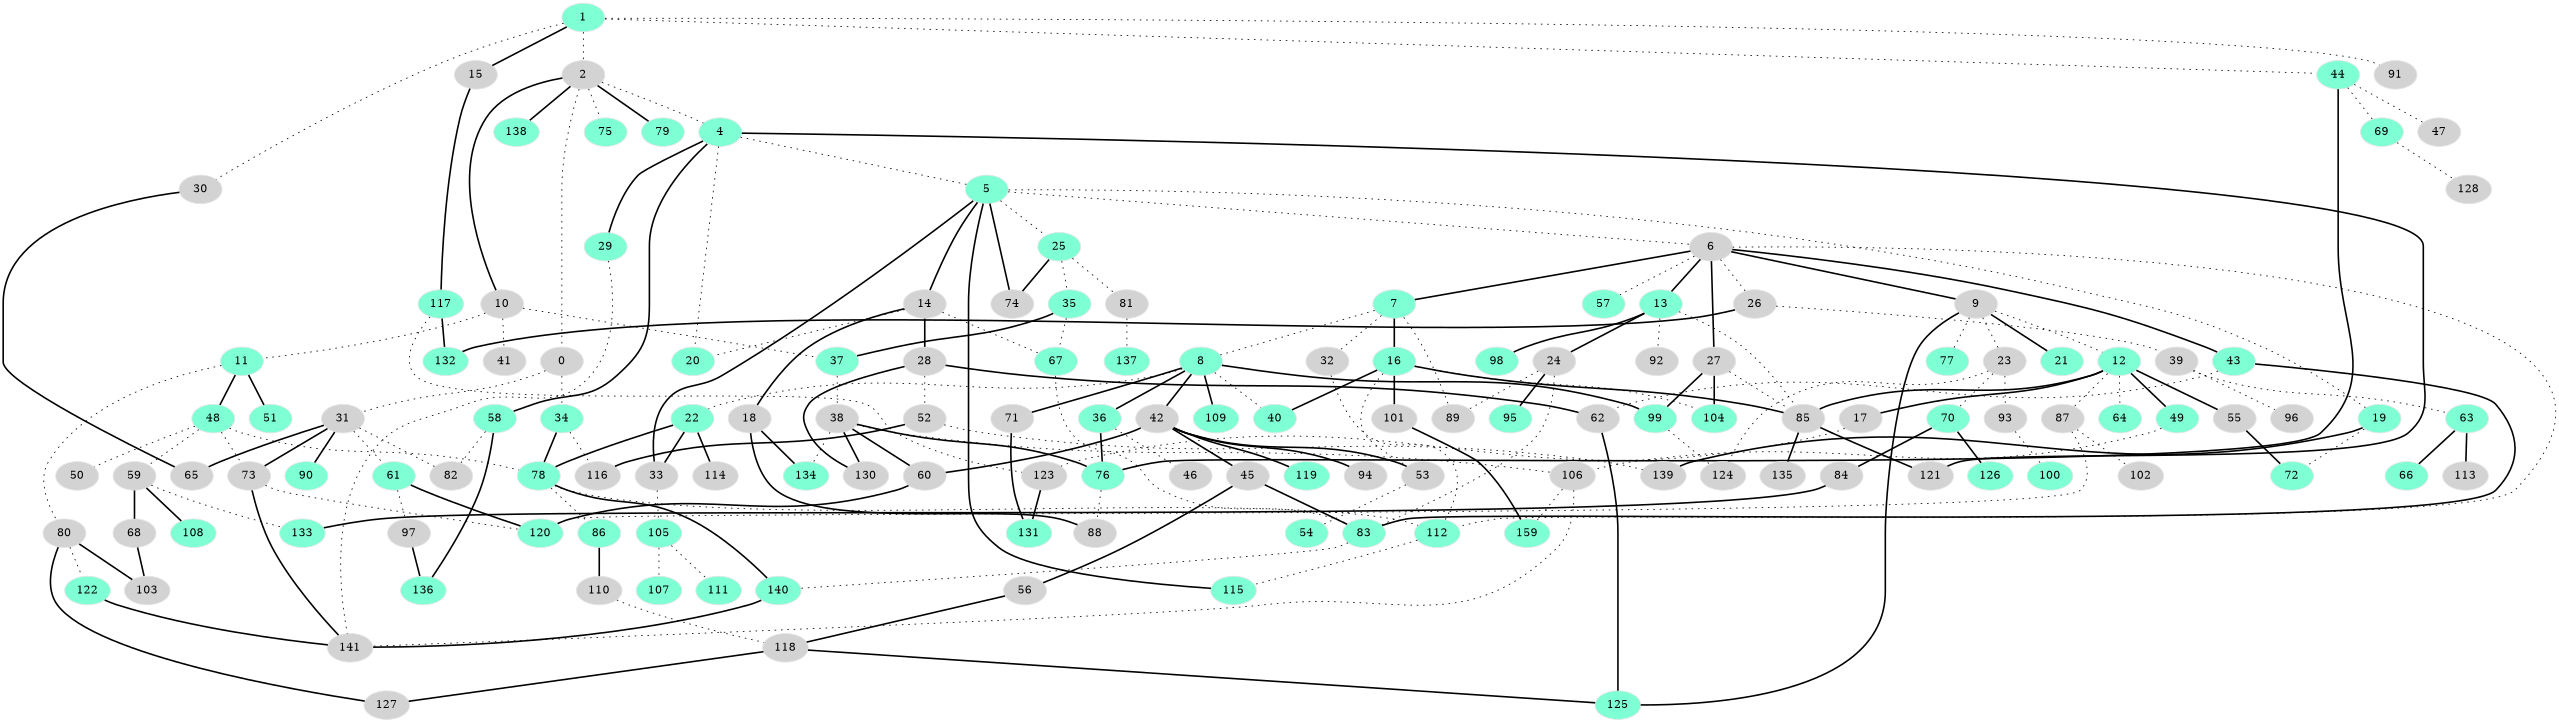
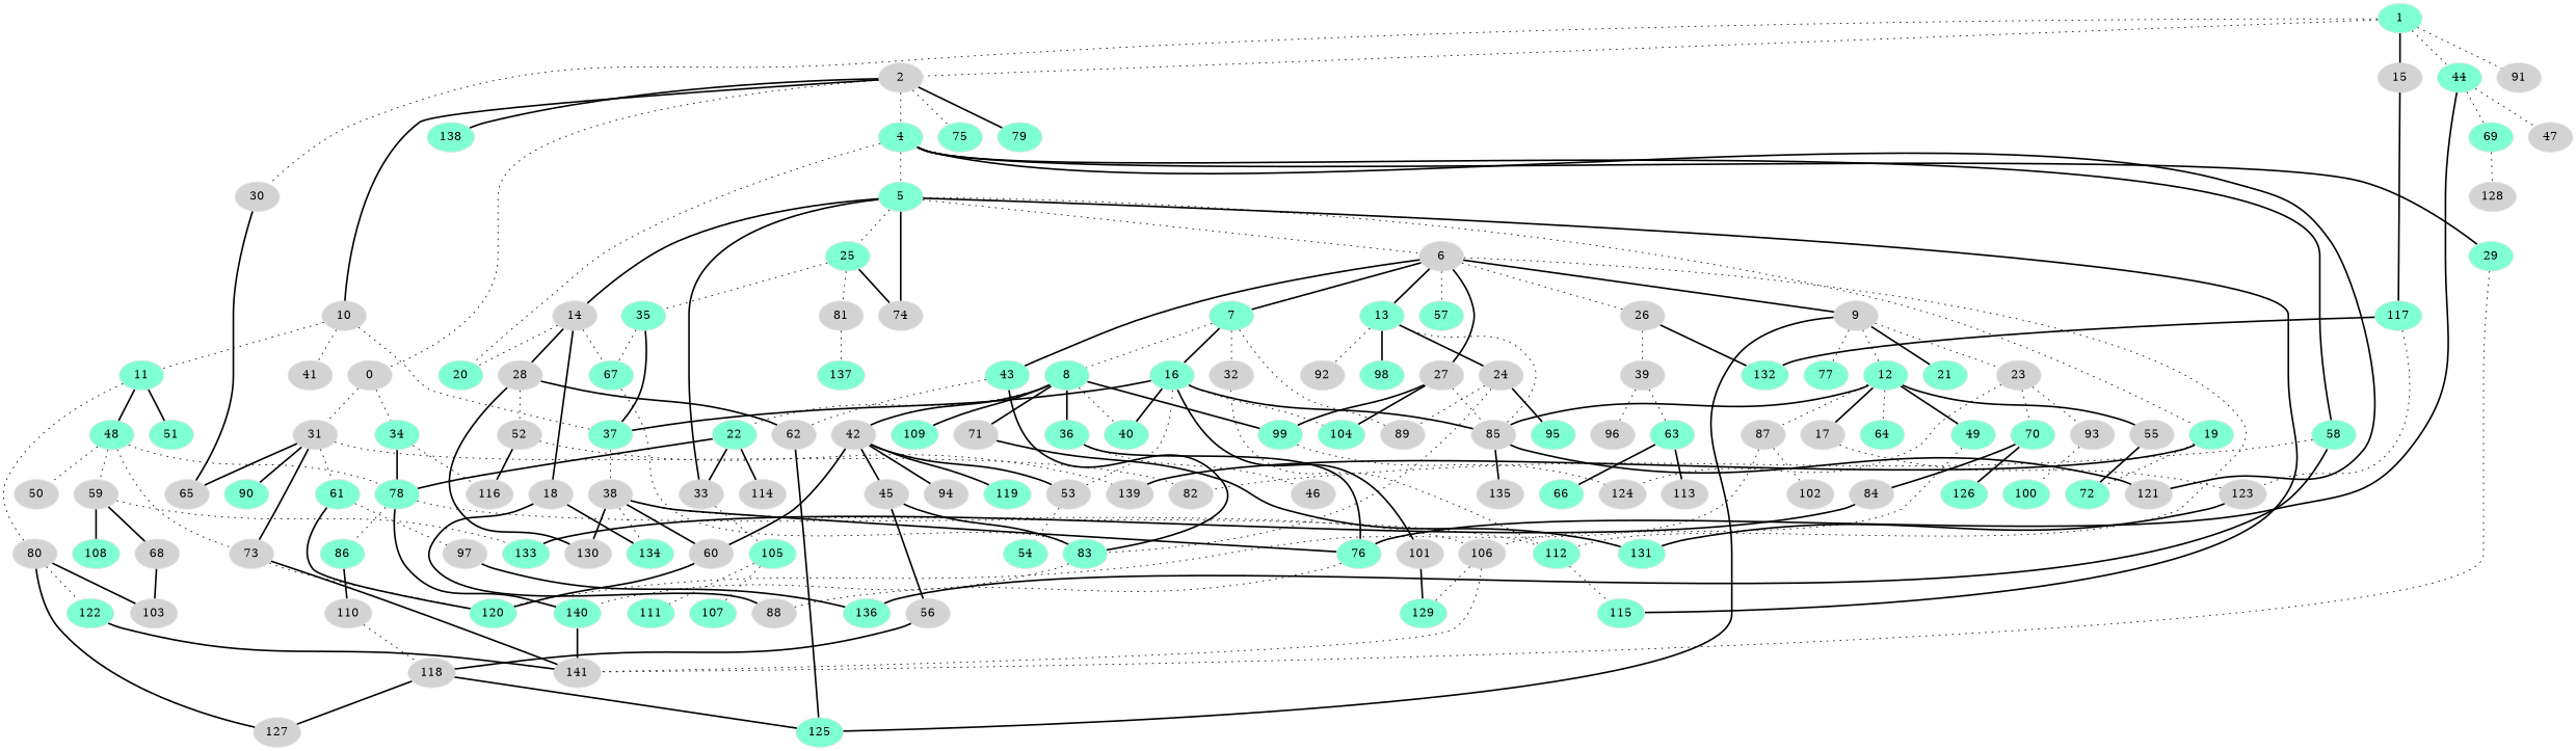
  graph {
    node [color=gray90 fillcolor=aquamarine style=filled]
    edge [style=bold]
    2 [fillcolor=lightgrey]
    1
    15 [fillcolor=lightgrey]
    30 [fillcolor=lightgrey]
    44
    91 [fillcolor=lightgrey]
    n7 [fillcolor=lightgrey label=0]
    4
    10 [fillcolor=lightgrey]
    75
    79
    138
    117
    65 [fillcolor=lightgrey]
    76
    47 [fillcolor=lightgrey]
    69
    31 [fillcolor=lightgrey]
    34
    5
    20
    29
    58
    121 [fillcolor=lightgrey]
    11
    37
    41 [fillcolor=lightgrey]
    61
    73 [fillcolor=lightgrey]
    82 [fillcolor=lightgrey]
    90
    78
    116 [fillcolor=lightgrey]
    6 [fillcolor=lightgrey]
    14 [fillcolor=lightgrey]
    19
    25
    33 [fillcolor=lightgrey]
    74 [fillcolor=lightgrey]
    115
    141 [fillcolor=lightgrey]
    136
    7
    9 [fillcolor=lightgrey]
    13
    26 [fillcolor=lightgrey]
    27 [fillcolor=lightgrey]
    43
    57
    112
    18 [fillcolor=lightgrey]
    28 [fillcolor=lightgrey]
    67
    72
    139 [fillcolor=lightgrey]
    35
    81 [fillcolor=lightgrey]
    105
    8
    16
    32 [fillcolor=lightgrey]
    89 [fillcolor=lightgrey]
    12
    21
    23 [fillcolor=lightgrey]
    77
    125
    85 [fillcolor=lightgrey]
    24 [fillcolor=lightgrey]
    92 [fillcolor=lightgrey]
    98
    39 [fillcolor=lightgrey]
    132
    99
    104
    83
    62 [fillcolor=lightgrey]
    22
    36
    40
    42 [fillcolor=lightgrey]
    71 [fillcolor=lightgrey]
    109
    53 [fillcolor=lightgrey]
    101 [fillcolor=lightgrey]
    114 [fillcolor=lightgrey]
    46 [fillcolor=lightgrey]
    60 [fillcolor=lightgrey]
    45 [fillcolor=lightgrey]
    94 [fillcolor=lightgrey]
    119
    131
    124 [fillcolor=lightgrey]
    17 [fillcolor=lightgrey]
    49
    55 [fillcolor=lightgrey]
    64
    87 [fillcolor=lightgrey]
    70
    93 [fillcolor=lightgrey]
    48
    51
    80 [fillcolor=lightgrey]
    38 [fillcolor=lightgrey]
    50 [fillcolor=lightgrey]
    59 [fillcolor=lightgrey]
    103 [fillcolor=lightgrey]
    122
    127 [fillcolor=lightgrey]
    123 [fillcolor=lightgrey]
    106 [fillcolor=lightgrey]
    135 [fillcolor=lightgrey]
    120
    102 [fillcolor=lightgrey]
    95
    88 [fillcolor=lightgrey]
    134
    52 [fillcolor=lightgrey]
    130 [fillcolor=lightgrey]
    54
-   129 [label=159]
+   129
    86
    140
    84 [fillcolor=lightgrey]
    126
    100
    137
    63
    96 [fillcolor=lightgrey]
    97 [fillcolor=lightgrey]
    107
    111
    66
    113 [fillcolor=lightgrey]
    56 [fillcolor=lightgrey]
    128 [fillcolor=lightgrey]
    118 [fillcolor=lightgrey]
    68 [fillcolor=lightgrey]
    108
    133
    110 [fillcolor=lightgrey]
    2 -- n7 [style=dotted]
    2 -- 4 [style=dotted]
    2 -- 10
    2 -- 75 [style=dotted]
    2 -- 79
    2 -- 138
    1 -- 2 [style=dotted]
    1 -- 15
    1 -- 30 [style=dotted]
    1 -- 44 [style=dotted]
    1 -- 91 [style=dotted]
    15 -- 117
    30 -- 65
    44 -- 76
    44 -- 47 [style=dotted]
    44 -- 69 [style=dotted]
    n7 -- 31 [style=dotted]
    n7 -- 34 [style=dotted]
    4 -- 5 [style=dotted]
    4 -- 20 [style=dotted]
    4 -- 29
    4 -- 58
    4 -- 121
    10 -- 11 [style=dotted]
    10 -- 37 [style=dotted]
    10 -- 41 [style=dotted]
    117 -- 132
    117 -- 123 [style=dotted]
    76 -- 88 [style=dotted]
    69 -- 128 [style=dotted]
    31 -- 65
    31 -- 61 [style=dotted]
    31 -- 73
    31 -- 82 [style=dotted]
    31 -- 90
    34 -- 78
    34 -- 116 [style=dotted]
    5 -- 6 [style=dotted]
    5 -- 14
    5 -- 19 [style=dotted]
    5 -- 25 [style=dotted]
    5 -- 33
    5 -- 74
    5 -- 115
    29 -- 141 [style=dotted]
    58 -- 82 [style=dotted]
    58 -- 136
    11 -- 48
    11 -- 51
    11 -- 80 [style=dotted]
    37 -- 38 [style=dotted]
    61 -- 120
    61 -- 97 [style=dotted]
    73 -- 141
    73 -- 120 [style=dotted]
    78 -- 112 [style=dotted]
    78 -- 86 [style=dotted]
    78 -- 140
    6 -- 7
    6 -- 9
    6 -- 13
    6 -- 26 [style=dotted]
    6 -- 27
    6 -- 43
    6 -- 57 [style=dotted]
    6 -- 112 [style=dotted]
    14 -- 20 [style=dotted]
    14 -- 18
    14 -- 28
    14 -- 67 [style=dotted]
    19 -- 72 [style=dotted]
    19 -- 139
    25 -- 74
    25 -- 35 [style=dotted]
    25 -- 81 [style=dotted]
    33 -- 105 [style=dotted]
    7 -- 8 [style=dotted]
    7 -- 16
    7 -- 32 [style=dotted]
    7 -- 89 [style=dotted]
    9 -- 12 [style=dotted]
    9 -- 21
    9 -- 23 [style=dotted]
    9 -- 77 [style=dotted]
    9 -- 125
    13 -- 85 [style=dotted]
    13 -- 24
    13 -- 92 [style=dotted]
    13 -- 98
    26 -- 39 [style=dotted]
    26 -- 132
    27 -- 85 [style=dotted]
    27 -- 99
    27 -- 104
    43 -- 83
    43 -- 62 [style=dotted]
    112 -- 115 [style=dotted]
    18 -- 88
    18 -- 134
    28 -- 62
    28 -- 52 [style=dotted]
    28 -- 130
    67 -- 83 [style=dotted]
    35 -- 37
    35 -- 67 [style=dotted]
    81 -- 137 [style=dotted]
    105 -- 107 [style=dotted]
    105 -- 111 [style=dotted]
    8 -- 99
    8 -- 22 [style=dotted]
    8 -- 36
    8 -- 40 [style=dotted]
    8 -- 42
    8 -- 71
    8 -- 109
+   16 -- 37
    16 -- 85
    16 -- 104 [style=dotted]
    16 -- 40
    16 -- 53 [style=dotted]
    16 -- 101
    32 -- 112 [style=dotted]
    12 -- 85
    12 -- 17
    12 -- 49
    12 -- 55
    12 -- 64 [style=dotted]
    12 -- 87 [style=dotted]
    23 -- 124 [style=dotted]
    23 -- 70 [style=dotted]
    23 -- 93 [style=dotted]
    85 -- 121
    85 -- 135
    24 -- 89 [style=dotted]
    24 -- 83 [style=dotted]
    24 -- 95
    39 -- 63 [style=dotted]
    39 -- 96 [style=dotted]
    99 -- 124 [style=dotted]
    83 -- 140 [style=dotted]
    62 -- 125
    22 -- 78
    22 -- 33
    22 -- 114
    36 -- 76
    36 -- 46 [style=dotted]
    42 -- 53
    42 -- 60
    42 -- 45
    42 -- 94
    42 -- 119
    71 -- 131
    53 -- 54 [style=dotted]
    101 -- 129
    60 -- 120
    45 -- 83
    45 -- 56
    17 -- 123 [style=dotted]
    49 -- 106 [style=dotted]
    55 -- 72
    87 -- 120 [style=dotted]
    87 -- 102 [style=dotted]
    70 -- 84
    70 -- 126
    93 -- 100 [style=dotted]
    48 -- 73 [style=dotted]
    48 -- 78 [style=dotted]
    48 -- 50 [style=dotted]
    48 -- 59 [style=dotted]
    80 -- 103
    80 -- 122 [style=dotted]
    80 -- 127
    38 -- 76
    38 -- 60
    38 -- 106 [style=dotted]
    38 -- 134 [style=dotted]
    38 -- 130
    59 -- 68
    59 -- 108
    59 -- 133 [style=dotted]
    122 -- 141
    123 -- 131
    106 -- 141 [style=dotted]
    106 -- 129 [style=dotted]
    52 -- 116
    52 -- 139 [style=dotted]
    86 -- 110
    140 -- 141
    84 -- 133
    63 -- 66
    63 -- 113
    97 -- 136
    56 -- 118
    118 -- 125
    118 -- 127
    68 -- 103
    110 -- 118 [style=dotted]
  }
